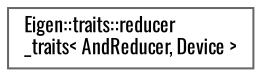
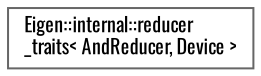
  digraph {
    rankdir=LR
    fontname=Oswald
-   n1 [color=grey40 fillcolor=white fontname=Oswald fontsize=10 height=0.2 label="Eigen::traits::reducer\l_traits\< AndReducer, Device \>" shape=box style=filled width=0.4]
+   n1 [color=grey40 fillcolor=white fontname=Oswald fontsize=10 height=0.2 label="Eigen::internal::reducer\l_traits\< AndReducer, Device \>" shape=box style=filled width=0.4]
  }
